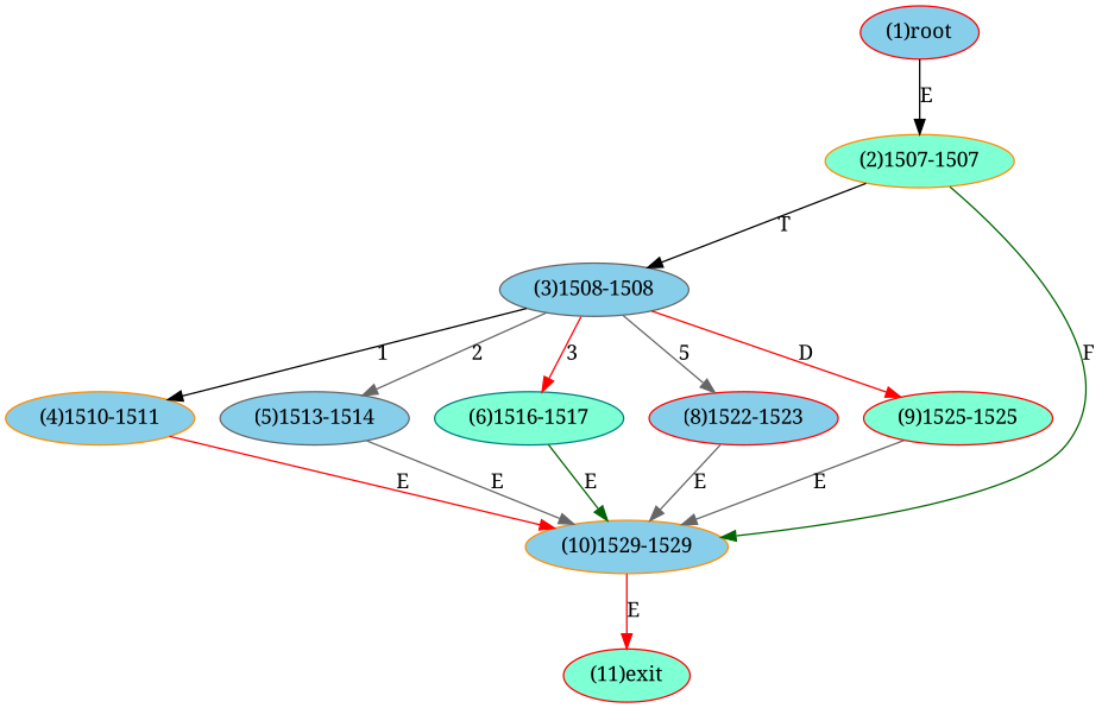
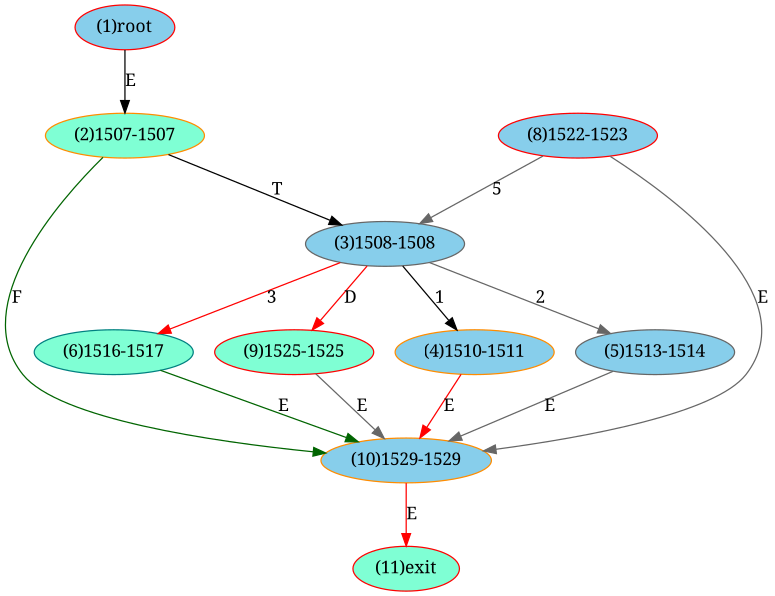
  digraph {
    fontname="Noto Serif"
    node [color=red fillcolor=skyblue fontname="Noto Serif" style=filled]
    edge [color=gray40 fontname="Noto Serif"]
    n1 [label="(1)root"]
    n2 [color=darkorange fillcolor=aquamarine label="(2)1507-1507"]
    n3 [color=gray40 label="(3)1508-1508"]
    n4 [color=darkorange label="(10)1529-1529"]
    n5 [color=darkorange label="(4)1510-1511"]
    n6 [color=gray40 label="(5)1513-1514"]
    n7 [color=teal fillcolor=aquamarine label="(6)1516-1517"]
    n8 [label="(8)1522-1523"]
    n9 [fillcolor=aquamarine label="(9)1525-1525"]
    n10 [fillcolor=aquamarine label="(11)exit"]
    n1 -> n2 [color=black label=E]
    n2 -> n3 [color=black label=T]
    n2 -> n4 [color=darkgreen label=F]
    n3 -> n5 [color=black label=1]
    n3 -> n6 [label=2]
    n3 -> n7 [color=red label=3]
-   n3 -> n8 [label=5]
+   n8 -> n3 [label=5]
    n3 -> n9 [color=red label=D]
    n4 -> n10 [color=red label=E]
    n5 -> n4 [color=red label=E]
    n6 -> n4 [label=E]
    n7 -> n4 [color=darkgreen label=E]
    n8 -> n4 [label=E]
    n9 -> n4 [label=E]
  }
